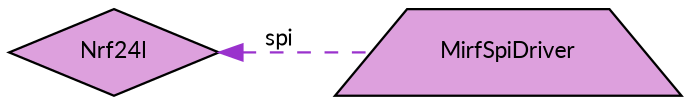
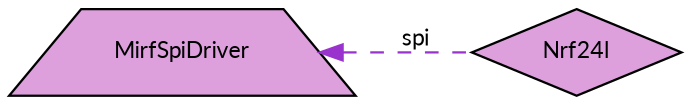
  digraph {
    rankdir=LR
    fontname=Lato
    node [color=black fillcolor=plum fontname=Lato fontsize=10 style=filled]
    n1 [fontcolor=black height=0.2 label=Nrf24l shape=diamond width=0.4]
    n2 [height=0.2 label=MirfSpiDriver shape=trapezium width=0.4]
-   n1 -> n2 [color=darkorchid3 dir=back fontname=Lato fontsize=10 label=" spi" labelfontname=Helvetica labelfontsize=10 style=dashed]
+   n2 -> n1 [color=darkorchid3 dir=back fontname=Lato fontsize=10 label=" spi" labelfontname=Helvetica labelfontsize=10 style=dashed]
  }
